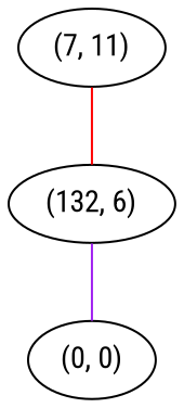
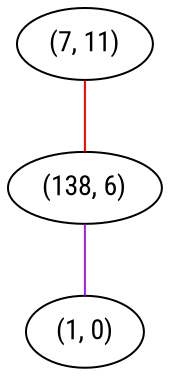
  graph {
    fontname="Roboto Condensed"
    node [fontname="Roboto Condensed"]
    edge [fontname="Roboto Condensed"]
    "(7, 11)"
-   "(138, 6)" [label="(132, 6)"]
-   "(0, 0)"
+   "(138, 6)"
+   "(0, 0)" [label="(1, 0)"]
    "(7, 11)" -- "(138, 6)" [color=red weight=1]
    "(138, 6)" -- "(0, 0)" [color=purple weight=4]
  }
